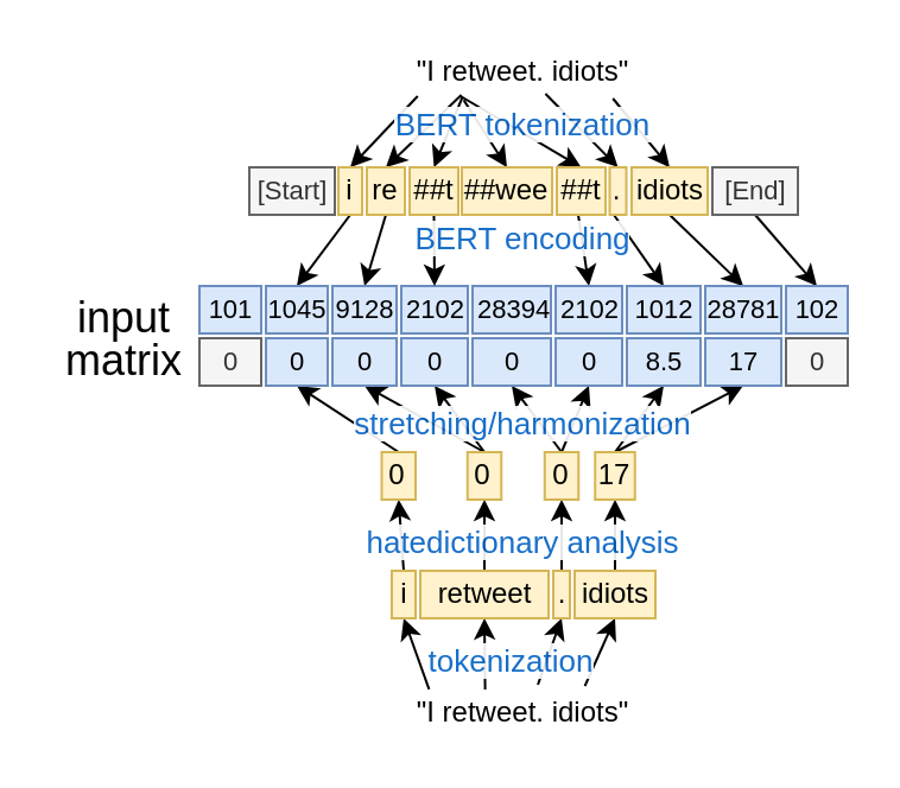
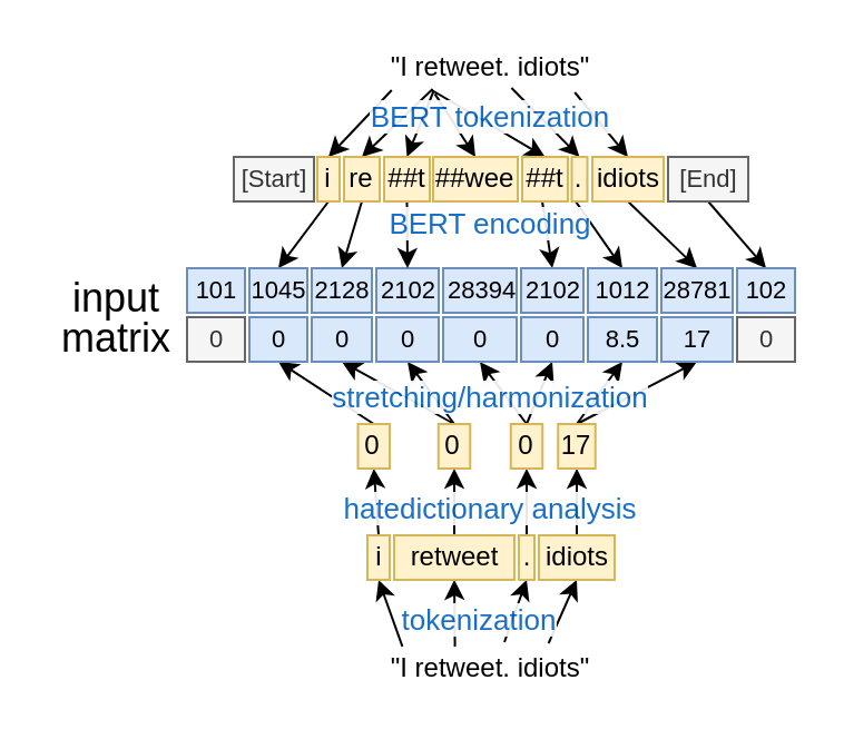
  <mxCell id="0" />
  <mxCell id="1" parent="0" />
  <mxCell id="2" style="orthogonalLoop=1;jettySize=auto;html=1;exitX=0.277;exitY=1;exitDx=0;exitDy=0;entryX=0.5;entryY=0;entryDx=0;entryDy=0;fontSize=11;strokeColor=#000000;exitPerimeter=0;" parent="1" source="8" target="23" edge="1"><mxGeometry relative="1" as="geometry" /></mxCell>
  <mxCell id="3" style="edgeStyle=none;orthogonalLoop=1;jettySize=auto;html=1;exitX=0.369;exitY=0.975;exitDx=0;exitDy=0;entryX=0.5;entryY=0;entryDx=0;entryDy=0;strokeColor=#000000;fontSize=11;exitPerimeter=0;" parent="1" source="8" target="24" edge="1"><mxGeometry relative="1" as="geometry" /></mxCell>
  <mxCell id="4" style="edgeStyle=none;orthogonalLoop=1;jettySize=auto;html=1;exitX=0.367;exitY=1;exitDx=0;exitDy=0;entryX=0.5;entryY=0;entryDx=0;entryDy=0;strokeColor=#000000;fontSize=11;exitPerimeter=0;" parent="1" source="8" target="73" edge="1"><mxGeometry relative="1" as="geometry" /></mxCell>
  <mxCell id="5" style="edgeStyle=none;orthogonalLoop=1;jettySize=auto;html=1;exitX=0.371;exitY=1.025;exitDx=0;exitDy=0;entryX=0.5;entryY=0;entryDx=0;entryDy=0;strokeColor=#000000;fontSize=11;exitPerimeter=0;" parent="1" source="8" target="71" edge="1"><mxGeometry relative="1" as="geometry"><mxPoint x="226.5" y="70" as="targetPoint" /></mxGeometry></mxCell>
  <mxCell id="6" style="rounded=0;orthogonalLoop=1;jettySize=auto;html=1;exitX=0.546;exitY=0.95;exitDx=0;exitDy=0;entryX=0.5;entryY=0;entryDx=0;entryDy=0;exitPerimeter=0;" parent="1" source="8" target="26" edge="1"><mxGeometry relative="1" as="geometry"><mxPoint x="243" y="70" as="targetPoint" /></mxGeometry></mxCell>
  <mxCell id="7" style="edgeStyle=none;rounded=1;orthogonalLoop=1;jettySize=auto;html=1;exitX=0.374;exitY=1.084;exitDx=0;exitDy=0;entryX=0.5;entryY=0;entryDx=0;entryDy=0;endArrow=classic;fontSize=11;exitPerimeter=0;" parent="1" source="8" target="72" edge="1"><mxGeometry relative="1" as="geometry" /></mxCell>
  <mxCell id="8" value="&quot;I retweet. idiots&quot;" style="text;html=1;strokeColor=none;fillColor=none;align=center;verticalAlign=middle;whiteSpace=wrap;rounded=0;" parent="1" vertex="1"><mxGeometry x="120" y="20" width="200" height="20" as="geometry" /></mxCell>
  <mxCell id="9" style="edgeStyle=none;orthogonalLoop=1;jettySize=auto;html=1;exitX=0.5;exitY=1;exitDx=0;exitDy=0;entryX=0.5;entryY=0;entryDx=0;entryDy=0;strokeColor=#000000;fontSize=11;" parent="1" source="22" target="68" edge="1"><mxGeometry relative="1" as="geometry" /></mxCell>
  <mxCell id="10" style="edgeStyle=none;orthogonalLoop=1;jettySize=auto;html=1;exitX=0.5;exitY=1;exitDx=0;exitDy=0;entryX=0.5;entryY=0;entryDx=0;entryDy=0;strokeColor=#000000;fontSize=11;" parent="1" source="23" target="51" edge="1"><mxGeometry relative="1" as="geometry" /></mxCell>
  <mxCell id="11" style="edgeStyle=none;orthogonalLoop=1;jettySize=auto;html=1;exitX=0.5;exitY=1;exitDx=0;exitDy=0;entryX=0.5;entryY=0;entryDx=0;entryDy=0;strokeColor=#000000;fontSize=11;" parent="1" source="24" target="53" edge="1"><mxGeometry relative="1" as="geometry" /></mxCell>
  <mxCell id="12" style="edgeStyle=none;orthogonalLoop=1;jettySize=auto;html=1;exitX=0.5;exitY=1;exitDx=0;exitDy=0;entryX=0.5;entryY=0;entryDx=0;entryDy=0;strokeColor=#000000;fontSize=11;" parent="1" edge="1"><mxGeometry relative="1" as="geometry"><mxPoint x="225.5" y="90" as="sourcePoint" /></mxGeometry></mxCell>
  <mxCell id="13" style="edgeStyle=none;orthogonalLoop=1;jettySize=auto;html=1;exitX=0.5;exitY=1;exitDx=0;exitDy=0;entryX=0.5;entryY=0;entryDx=0;entryDy=0;strokeColor=#000000;fontSize=11;" parent="1" source="28" target="50" edge="1"><mxGeometry relative="1" as="geometry"><mxPoint x="245" y="90" as="sourcePoint" /></mxGeometry></mxCell>
  <mxCell id="14" style="edgeStyle=none;orthogonalLoop=1;jettySize=auto;html=1;exitX=0.5;exitY=1;exitDx=0;exitDy=0;entryX=0.5;entryY=0;entryDx=0;entryDy=0;strokeColor=#000000;fontSize=11;" parent="1" edge="1"><mxGeometry relative="1" as="geometry"><mxPoint x="292.75" y="90" as="sourcePoint" /></mxGeometry></mxCell>
  <mxCell id="15" style="edgeStyle=none;orthogonalLoop=1;jettySize=auto;html=1;exitX=0.301;exitY=-0.002;exitDx=0;exitDy=0;entryX=0.5;entryY=1;entryDx=0;entryDy=0;strokeColor=#000000;fontSize=11;fontColor=#FFD966;exitPerimeter=0;" parent="1" source="19" target="30" edge="1"><mxGeometry relative="1" as="geometry" /></mxCell>
  <mxCell id="16" style="edgeStyle=none;orthogonalLoop=1;jettySize=auto;html=1;exitX=0.419;exitY=-0.002;exitDx=0;exitDy=0;entryX=0.5;entryY=1;entryDx=0;entryDy=0;strokeColor=#000000;fontSize=11;fontColor=#FFD966;exitPerimeter=0;" parent="1" source="19" target="32" edge="1"><mxGeometry relative="1" as="geometry" /></mxCell>
  <mxCell id="17" style="edgeStyle=none;orthogonalLoop=1;jettySize=auto;html=1;entryX=0.5;entryY=1;entryDx=0;entryDy=0;strokeColor=#000000;fontSize=11;fontColor=#FFD966;" parent="1" target="74" edge="1"><mxGeometry relative="1" as="geometry"><mxPoint x="226" y="288" as="sourcePoint" /><mxPoint x="242.25" y="260" as="targetPoint" /></mxGeometry></mxCell>
  <mxCell id="18" style="edgeStyle=none;orthogonalLoop=1;jettySize=auto;html=1;exitX=0.629;exitY=-0.071;exitDx=0;exitDy=0;entryX=0.5;entryY=1;entryDx=0;entryDy=0;strokeColor=#000000;fontSize=11;fontColor=#FFD966;exitPerimeter=0;" parent="1" source="19" target="34" edge="1"><mxGeometry relative="1" as="geometry" /></mxCell>
  <mxCell id="19" value="&quot;I retweet. idiots&quot;" style="text;html=1;strokeColor=none;fillColor=none;align=center;verticalAlign=middle;whiteSpace=wrap;rounded=0;" parent="1" vertex="1"><mxGeometry x="120" y="290" width="200" height="20" as="geometry" /></mxCell>
  <mxCell id="20" style="edgeStyle=none;orthogonalLoop=1;jettySize=auto;html=1;exitX=0.688;exitY=1.05;exitDx=0;exitDy=0;entryX=0.5;entryY=0;entryDx=0;entryDy=0;strokeColor=#000000;fontSize=11;fontColor=#FFD966;exitPerimeter=0;" parent="1" source="8" target="28" edge="1"><mxGeometry relative="1" as="geometry" /></mxCell>
  <mxCell id="21" value="[Start]" style="rounded=0;whiteSpace=wrap;html=1;fillColor=#f5f5f5;strokeColor=#666666;fontSize=11;fontColor=#333333;" parent="1" vertex="1"><mxGeometry x="104.5" y="70" width="36" height="20" as="geometry" /></mxCell>
  <mxCell id="22" value="[End]" style="rounded=0;whiteSpace=wrap;html=1;fillColor=#f5f5f5;strokeColor=#666666;fontSize=11;fontColor=#333333;" parent="1" vertex="1"><mxGeometry x="299.5" y="70" width="36" height="20" as="geometry" /></mxCell>
  <mxCell id="23" value="i" style="rounded=0;whiteSpace=wrap;html=1;fillColor=#fff2cc;strokeColor=#d6b656;" parent="1" vertex="1"><mxGeometry x="142" y="70" width="10" height="20" as="geometry" /></mxCell>
  <mxCell id="24" value="re" style="rounded=0;whiteSpace=wrap;html=1;fillColor=#fff2cc;strokeColor=#d6b656;" parent="1" vertex="1"><mxGeometry x="154" y="70" width="16" height="20" as="geometry" /></mxCell>
  <mxCell id="25" style="edgeStyle=none;orthogonalLoop=1;jettySize=auto;html=1;exitX=0.25;exitY=1;exitDx=0;exitDy=0;entryX=0.5;entryY=0;entryDx=0;entryDy=0;" parent="1" source="26" target="57" edge="1"><mxGeometry relative="1" as="geometry" /></mxCell>
  <mxCell id="26" value="." style="rounded=0;whiteSpace=wrap;html=1;fillColor=#fff2cc;strokeColor=#d6b656;" parent="1" vertex="1"><mxGeometry x="256.25" y="70" width="7" height="20" as="geometry" /></mxCell>
  <mxCell id="27" style="edgeStyle=none;orthogonalLoop=1;jettySize=auto;html=1;exitX=0.5;exitY=1;exitDx=0;exitDy=0;entryX=0.5;entryY=0;entryDx=0;entryDy=0;strokeColor=#000000;fontSize=13;fontColor=#FFD966;" parent="1" target="56" edge="1"><mxGeometry relative="1" as="geometry"><mxPoint x="243" y="90" as="sourcePoint" /></mxGeometry></mxCell>
  <mxCell id="28" value="idiots" style="rounded=0;whiteSpace=wrap;html=1;fillColor=#fff2cc;strokeColor=#d6b656;" parent="1" vertex="1"><mxGeometry x="265.5" y="70" width="32" height="20" as="geometry" /></mxCell>
  <mxCell id="29" style="edgeStyle=none;orthogonalLoop=1;jettySize=auto;html=1;exitX=0.5;exitY=0;exitDx=0;exitDy=0;entryX=0.5;entryY=1;entryDx=0;entryDy=0;strokeColor=#000000;fontSize=13;fontColor=#FFD966;" parent="1" source="30" target="38" edge="1"><mxGeometry relative="1" as="geometry" /></mxCell>
  <mxCell id="30" value="i" style="rounded=0;whiteSpace=wrap;html=1;fillColor=#fff2cc;strokeColor=#d6b656;" parent="1" vertex="1"><mxGeometry x="164.5" y="240" width="10" height="20" as="geometry" /></mxCell>
  <mxCell id="31" style="edgeStyle=none;orthogonalLoop=1;jettySize=auto;html=1;exitX=0.5;exitY=0;exitDx=0;exitDy=0;entryX=0.5;entryY=1;entryDx=0;entryDy=0;strokeColor=#000000;fontSize=13;fontColor=#FFD966;" parent="1" source="32" target="42" edge="1"><mxGeometry relative="1" as="geometry" /></mxCell>
  <mxCell id="32" value="retweet" style="rounded=0;whiteSpace=wrap;html=1;fillColor=#fff2cc;strokeColor=#d6b656;" parent="1" vertex="1"><mxGeometry x="176.5" y="240" width="54" height="20" as="geometry" /></mxCell>
  <mxCell id="33" style="edgeStyle=none;orthogonalLoop=1;jettySize=auto;html=1;exitX=0.5;exitY=0;exitDx=0;exitDy=0;entryX=0.5;entryY=1;entryDx=0;entryDy=0;strokeColor=#000000;fontSize=13;fontColor=#FFD966;" parent="1" source="34" target="48" edge="1"><mxGeometry relative="1" as="geometry" /></mxCell>
  <mxCell id="34" value="idiots" style="rounded=0;whiteSpace=wrap;html=1;fillColor=#fff2cc;strokeColor=#d6b656;" parent="1" vertex="1"><mxGeometry x="241.5" y="240" width="34" height="20" as="geometry" /></mxCell>
  <mxCell id="35" style="edgeStyle=none;orthogonalLoop=1;jettySize=auto;html=1;entryX=0.5;entryY=1;entryDx=0;entryDy=0;strokeColor=#000000;fontSize=13;fontColor=#FFD966;exitX=0.5;exitY=0;exitDx=0;exitDy=0;" parent="1" source="74" target="45" edge="1"><mxGeometry relative="1" as="geometry"><mxPoint x="220" y="220" as="sourcePoint" /></mxGeometry></mxCell>
  <mxCell id="36" value="tokenization" style="text;html=1;strokeColor=none;fillColor=none;align=center;verticalAlign=middle;whiteSpace=wrap;rounded=0;fontSize=13;glass=0;labelBackgroundColor=#ffffff;textOpacity=90;fontColor=#0060C4;" parent="1" vertex="1"><mxGeometry x="110" y="268" width="210" height="20" as="geometry" /></mxCell>
  <mxCell id="37" style="edgeStyle=none;orthogonalLoop=1;jettySize=auto;html=1;exitX=0.5;exitY=0;exitDx=0;exitDy=0;entryX=0.5;entryY=1;entryDx=0;entryDy=0;strokeColor=#000000;fontSize=13;fontColor=#FFD966;" parent="1" source="38" target="59" edge="1"><mxGeometry relative="1" as="geometry" /></mxCell>
  <mxCell id="38" value="0" style="rounded=0;whiteSpace=wrap;html=1;fillColor=#fff2cc;strokeColor=#d6b656;" parent="1" vertex="1"><mxGeometry x="160.25" y="190" width="14.25" height="20" as="geometry" /></mxCell>
  <mxCell id="39" value="&lt;font style=&quot;font-size: 13px&quot;&gt;hatedictionary analysis&lt;/font&gt;" style="text;html=1;strokeColor=none;fillColor=none;align=center;verticalAlign=middle;whiteSpace=wrap;rounded=0;fontSize=13;glass=0;labelBackgroundColor=#ffffff;textOpacity=90;fontColor=#0060C4;" parent="1" vertex="1"><mxGeometry x="120" y="218" width="200" height="20" as="geometry" /></mxCell>
  <mxCell id="40" style="edgeStyle=none;orthogonalLoop=1;jettySize=auto;html=1;exitX=0.5;exitY=0;exitDx=0;exitDy=0;entryX=0.5;entryY=1;entryDx=0;entryDy=0;strokeColor=#000000;fontSize=13;fontColor=#FFD966;" parent="1" source="42" target="62" edge="1"><mxGeometry relative="1" as="geometry" /></mxCell>
  <mxCell id="41" style="edgeStyle=none;orthogonalLoop=1;jettySize=auto;html=1;exitX=0.5;exitY=0;exitDx=0;exitDy=0;entryX=0.5;entryY=1;entryDx=0;entryDy=0;strokeColor=#000000;fontSize=13;fontColor=#FFD966;" parent="1" source="42" target="61" edge="1"><mxGeometry relative="1" as="geometry" /></mxCell>
  <mxCell id="42" value="0" style="rounded=0;whiteSpace=wrap;html=1;fillColor=#fff2cc;strokeColor=#d6b656;" parent="1" vertex="1"><mxGeometry x="196.38" y="190" width="14.25" height="20" as="geometry" /></mxCell>
  <mxCell id="43" style="edgeStyle=none;rounded=0;orthogonalLoop=1;jettySize=auto;html=1;exitX=0.5;exitY=0;exitDx=0;exitDy=0;entryX=0.5;entryY=1;entryDx=0;entryDy=0;" parent="1" source="45" target="64" edge="1"><mxGeometry relative="1" as="geometry" /></mxCell>
  <mxCell id="44" style="edgeStyle=none;orthogonalLoop=1;jettySize=auto;html=1;exitX=0.5;exitY=0;exitDx=0;exitDy=0;entryX=0.5;entryY=1;entryDx=0;entryDy=0;" parent="1" source="45" target="63" edge="1"><mxGeometry relative="1" as="geometry" /></mxCell>
  <mxCell id="45" value="0" style="rounded=0;whiteSpace=wrap;html=1;fillColor=#fff2cc;strokeColor=#d6b656;" parent="1" vertex="1"><mxGeometry x="228.88" y="190" width="14.25" height="20" as="geometry" /></mxCell>
  <mxCell id="46" style="edgeStyle=none;orthogonalLoop=1;jettySize=auto;html=1;exitX=0.5;exitY=0;exitDx=0;exitDy=0;entryX=0.5;entryY=1;entryDx=0;entryDy=0;strokeColor=#000000;fontSize=13;fontColor=#FFD966;" parent="1" source="48" target="58" edge="1"><mxGeometry relative="1" as="geometry" /></mxCell>
  <mxCell id="47" style="edgeStyle=none;rounded=0;orthogonalLoop=1;jettySize=auto;html=1;exitX=0.5;exitY=0;exitDx=0;exitDy=0;entryX=0.5;entryY=1;entryDx=0;entryDy=0;" parent="1" source="48" target="65" edge="1"><mxGeometry relative="1" as="geometry" /></mxCell>
  <mxCell id="48" value="17" style="rounded=0;whiteSpace=wrap;html=1;fillColor=#fff2cc;strokeColor=#d6b656;" parent="1" vertex="1"><mxGeometry x="250.12" y="190" width="16.75" height="20" as="geometry" /></mxCell>
  <mxCell id="49" value="&lt;font&gt;stretching/harmonization&lt;/font&gt;" style="text;html=1;strokeColor=none;fillColor=none;align=center;verticalAlign=middle;whiteSpace=wrap;rounded=0;fontSize=13;glass=0;labelBackgroundColor=#ffffff;textOpacity=90;fontColor=#0060C4;" parent="1" vertex="1"><mxGeometry x="120" y="169" width="200" height="18" as="geometry" /></mxCell>
  <mxCell id="50" value="28781" style="rounded=0;whiteSpace=wrap;html=1;fillColor=#dae8fc;fontSize=11;strokeColor=#6c8ebf;align=center;" parent="1" vertex="1"><mxGeometry x="296.5" y="120" width="32" height="20" as="geometry" /></mxCell>
  <mxCell id="51" value="1045" style="rounded=0;whiteSpace=wrap;html=1;fillColor=#dae8fc;fontSize=11;strokeColor=#6c8ebf;align=center;" parent="1" vertex="1"><mxGeometry x="111.5" y="120" width="26" height="20" as="geometry" /></mxCell>
  <mxCell id="52" value="101" style="rounded=0;whiteSpace=wrap;html=1;fillColor=#dae8fc;fontSize=11;strokeColor=#6c8ebf;align=center;" parent="1" vertex="1"><mxGeometry x="83.5" y="120" width="26" height="20" as="geometry" /></mxCell>
- <mxCell id="53" value="9128" style="rounded=0;whiteSpace=wrap;html=1;fillColor=#dae8fc;fontSize=11;strokeColor=#6c8ebf;align=center;" parent="1" vertex="1"><mxGeometry x="139.5" y="120" width="27" height="20" as="geometry" /></mxCell>
+ <mxCell id="53" value="2128" style="rounded=0;whiteSpace=wrap;html=1;fillColor=#dae8fc;fontSize=11;strokeColor=#6c8ebf;align=center;" parent="1" vertex="1"><mxGeometry x="139.5" y="120" width="27" height="20" as="geometry" /></mxCell>
  <mxCell id="54" value="2102" style="rounded=0;whiteSpace=wrap;html=1;fillColor=#dae8fc;fontSize=11;strokeColor=#6c8ebf;align=left;" parent="1" vertex="1"><mxGeometry x="168.5" y="120" width="28" height="20" as="geometry" /></mxCell>
  <mxCell id="55" value="28394" style="rounded=0;whiteSpace=wrap;html=1;fillColor=#dae8fc;fontSize=11;strokeColor=#6c8ebf;align=left;" parent="1" vertex="1"><mxGeometry x="198.5" y="120" width="33" height="20" as="geometry" /></mxCell>
  <mxCell id="56" value="2102" style="rounded=0;whiteSpace=wrap;html=1;fillColor=#dae8fc;fontSize=11;strokeColor=#6c8ebf;align=left;" parent="1" vertex="1"><mxGeometry x="233.5" y="120" width="28" height="20" as="geometry" /></mxCell>
  <mxCell id="57" value="1012" style="rounded=0;whiteSpace=wrap;html=1;fillColor=#dae8fc;fontSize=11;strokeColor=#6c8ebf;align=center;" parent="1" vertex="1"><mxGeometry x="263.5" y="120" width="31" height="20" as="geometry" /></mxCell>
  <mxCell id="58" value="17" style="rounded=0;whiteSpace=wrap;html=1;fillColor=#dae8fc;fontSize=11;strokeColor=#6c8ebf;align=center;" parent="1" vertex="1"><mxGeometry x="296.5" y="142" width="32" height="20" as="geometry" /></mxCell>
  <mxCell id="59" value="0" style="rounded=0;whiteSpace=wrap;html=1;fillColor=#dae8fc;fontSize=11;strokeColor=#6c8ebf;align=center;" parent="1" vertex="1"><mxGeometry x="111.5" y="142" width="26" height="20" as="geometry" /></mxCell>
  <mxCell id="60" value="0" style="rounded=0;whiteSpace=wrap;html=1;fillColor=#f5f5f5;fontSize=11;strokeColor=#666666;align=center;fontColor=#333333;" parent="1" vertex="1"><mxGeometry x="83.5" y="142" width="26" height="20" as="geometry" /></mxCell>
  <mxCell id="61" value="0" style="rounded=0;whiteSpace=wrap;html=1;fillColor=#dae8fc;fontSize=11;strokeColor=#6c8ebf;align=center;" parent="1" vertex="1"><mxGeometry x="139.5" y="142" width="27" height="20" as="geometry" /></mxCell>
  <mxCell id="62" value="0" style="rounded=0;whiteSpace=wrap;html=1;fillColor=#dae8fc;fontSize=11;strokeColor=#6c8ebf;align=center;" parent="1" vertex="1"><mxGeometry x="168.5" y="142" width="28" height="20" as="geometry" /></mxCell>
  <mxCell id="63" value="0" style="rounded=0;whiteSpace=wrap;html=1;fillColor=#dae8fc;fontSize=11;strokeColor=#6c8ebf;align=center;" parent="1" vertex="1"><mxGeometry x="198.5" y="142" width="33" height="20" as="geometry" /></mxCell>
  <mxCell id="64" value="0" style="rounded=0;whiteSpace=wrap;html=1;fillColor=#dae8fc;fontSize=11;strokeColor=#6c8ebf;align=center;" parent="1" vertex="1"><mxGeometry x="233.5" y="142" width="28" height="20" as="geometry" /></mxCell>
  <mxCell id="65" value="8.5" style="rounded=0;whiteSpace=wrap;html=1;fillColor=#dae8fc;fontSize=11;strokeColor=#6c8ebf;align=center;" parent="1" vertex="1"><mxGeometry x="263.5" y="142" width="31" height="20" as="geometry" /></mxCell>
  <mxCell id="66" value="&lt;font style=&quot;font-size: 13px;&quot;&gt;BERT tokenization&lt;/font&gt;" style="text;html=1;strokeColor=none;fillColor=none;align=center;verticalAlign=middle;whiteSpace=wrap;rounded=0;fontSize=13;glass=0;labelBackgroundColor=#ffffff;textOpacity=90;fontColor=#0060C4;" parent="1" vertex="1"><mxGeometry x="120" y="42" width="200" height="20" as="geometry" /></mxCell>
  <mxCell id="67" value="&lt;p style=&quot;line-height: 100% ; font-size: 18px&quot;&gt;input&lt;br&gt;matrix&lt;/p&gt;" style="text;html=1;strokeColor=none;fillColor=none;align=center;verticalAlign=middle;whiteSpace=wrap;rounded=0;fontSize=34;" parent="1" vertex="1"><mxGeometry x="20" y="122" width="63.5" height="40" as="geometry" /></mxCell>
  <mxCell id="68" value="102" style="rounded=0;whiteSpace=wrap;html=1;fillColor=#dae8fc;fontSize=11;strokeColor=#6c8ebf;align=center;" parent="1" vertex="1"><mxGeometry x="330.5" y="120" width="26" height="20" as="geometry" /></mxCell>
  <mxCell id="69" value="0" style="rounded=0;whiteSpace=wrap;html=1;fillColor=#f5f5f5;fontSize=11;strokeColor=#666666;align=center;fontColor=#333333;" parent="1" vertex="1"><mxGeometry x="330.5" y="142" width="26" height="20" as="geometry" /></mxCell>
  <mxCell id="70" style="edgeStyle=none;rounded=1;orthogonalLoop=1;jettySize=auto;html=1;exitX=0.5;exitY=1;exitDx=0;exitDy=0;entryX=0.5;entryY=0;entryDx=0;entryDy=0;endArrow=classic;fontSize=11;" parent="1" source="71" target="54" edge="1"><mxGeometry relative="1" as="geometry" /></mxCell>
  <mxCell id="71" value="##t" style="rounded=0;whiteSpace=wrap;html=1;fillColor=#fff2cc;strokeColor=#d6b656;" parent="1" vertex="1"><mxGeometry x="172" y="70" width="20.5" height="20" as="geometry" /></mxCell>
  <mxCell id="72" value="##wee" style="rounded=0;whiteSpace=wrap;html=1;fillColor=#fff2cc;strokeColor=#d6b656;" parent="1" vertex="1"><mxGeometry x="194" y="70" width="38" height="20" as="geometry" /></mxCell>
  <mxCell id="73" value="##t" style="rounded=0;whiteSpace=wrap;html=1;fillColor=#fff2cc;strokeColor=#d6b656;" parent="1" vertex="1"><mxGeometry x="234" y="70" width="20.5" height="20" as="geometry" /></mxCell>
  <mxCell id="74" value="." style="rounded=0;whiteSpace=wrap;html=1;fillColor=#fff2cc;strokeColor=#d6b656;" parent="1" vertex="1"><mxGeometry x="232.5" y="240" width="7" height="20" as="geometry" /></mxCell>
  <mxCell id="75" value="&lt;font style=&quot;font-size: 13px;&quot;&gt;BERT encoding&lt;/font&gt;" style="text;html=1;strokeColor=none;fillColor=none;align=center;verticalAlign=middle;whiteSpace=wrap;rounded=0;fontSize=13;glass=0;labelBackgroundColor=#ffffff;textOpacity=90;fontColor=#0060C4;" parent="1" vertex="1"><mxGeometry x="120" y="90" width="200" height="20" as="geometry" /></mxCell>
